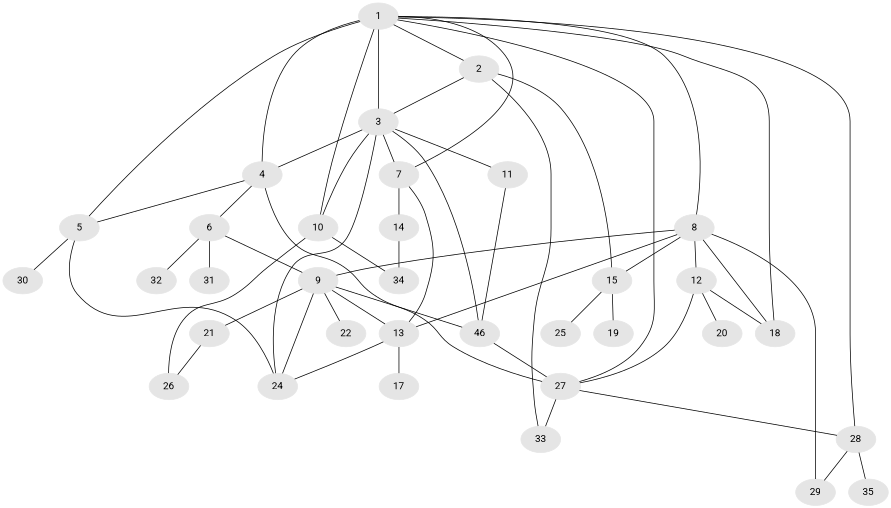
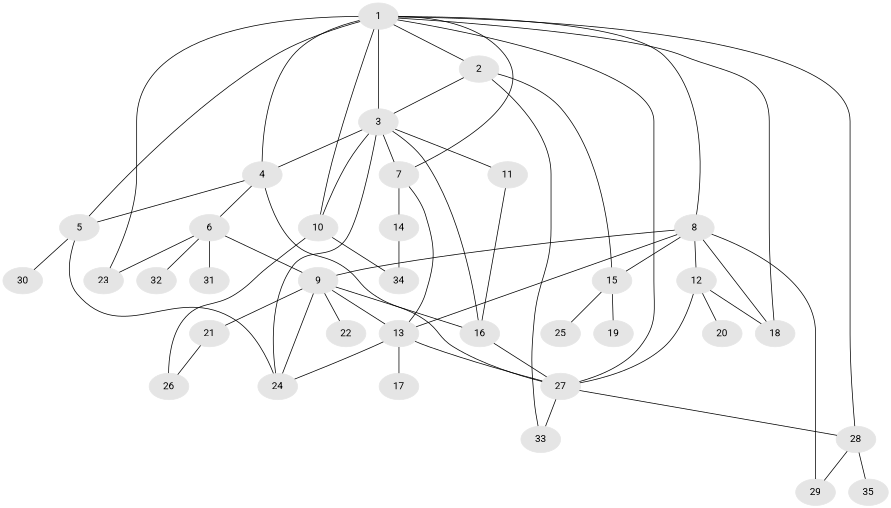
  graph {
    fontname=Roboto
    node [color=gray90 fontname=Roboto style=filled]
    edge [fontname=Roboto weight=1.0]
    1
    2
    3
    4
    5
    7
    8
    10
    18
+   23
    27
    28
    15
    33
    11
-   16 [label=46]
+   16
    24
    6
    30
    13
    14
    9
    12
    29
    26
    34
    35
    19
    25
    31
    32
    21
    22
    17
    20
    1 -- 2
    1 -- 3
    1 -- 4 [weight=3.0]
    1 -- 5
    1 -- 7
    1 -- 8
    1 -- 10
    1 -- 18
+   1 -- 23
    1 -- 27
    1 -- 28
    2 -- 3
    2 -- 15
    2 -- 33
    3 -- 4
    3 -- 7
    3 -- 10
    3 -- 11
    3 -- 16
    3 -- 24 [weight=2.0]
    4 -- 5
    4 -- 27
    4 -- 6
    5 -- 24
    5 -- 30
    7 -- 13
    7 -- 14 [weight=3.0]
    8 -- 18
    8 -- 15
    8 -- 13
    8 -- 9
    8 -- 12
    8 -- 29
    10 -- 26 [weight=2.0]
    10 -- 34
    27 -- 28
    27 -- 33
    28 -- 29
    28 -- 35
    15 -- 19
    15 -- 25
    11 -- 16
    16 -- 27
+   6 -- 23
    6 -- 9
    6 -- 31
    6 -- 32
+   13 -- 27
    13 -- 24
    13 -- 17
    14 -- 34
    9 -- 16
    9 -- 24
    9 -- 13
    9 -- 21
    9 -- 22
    12 -- 18
    12 -- 27
    12 -- 20
    21 -- 26
  }
